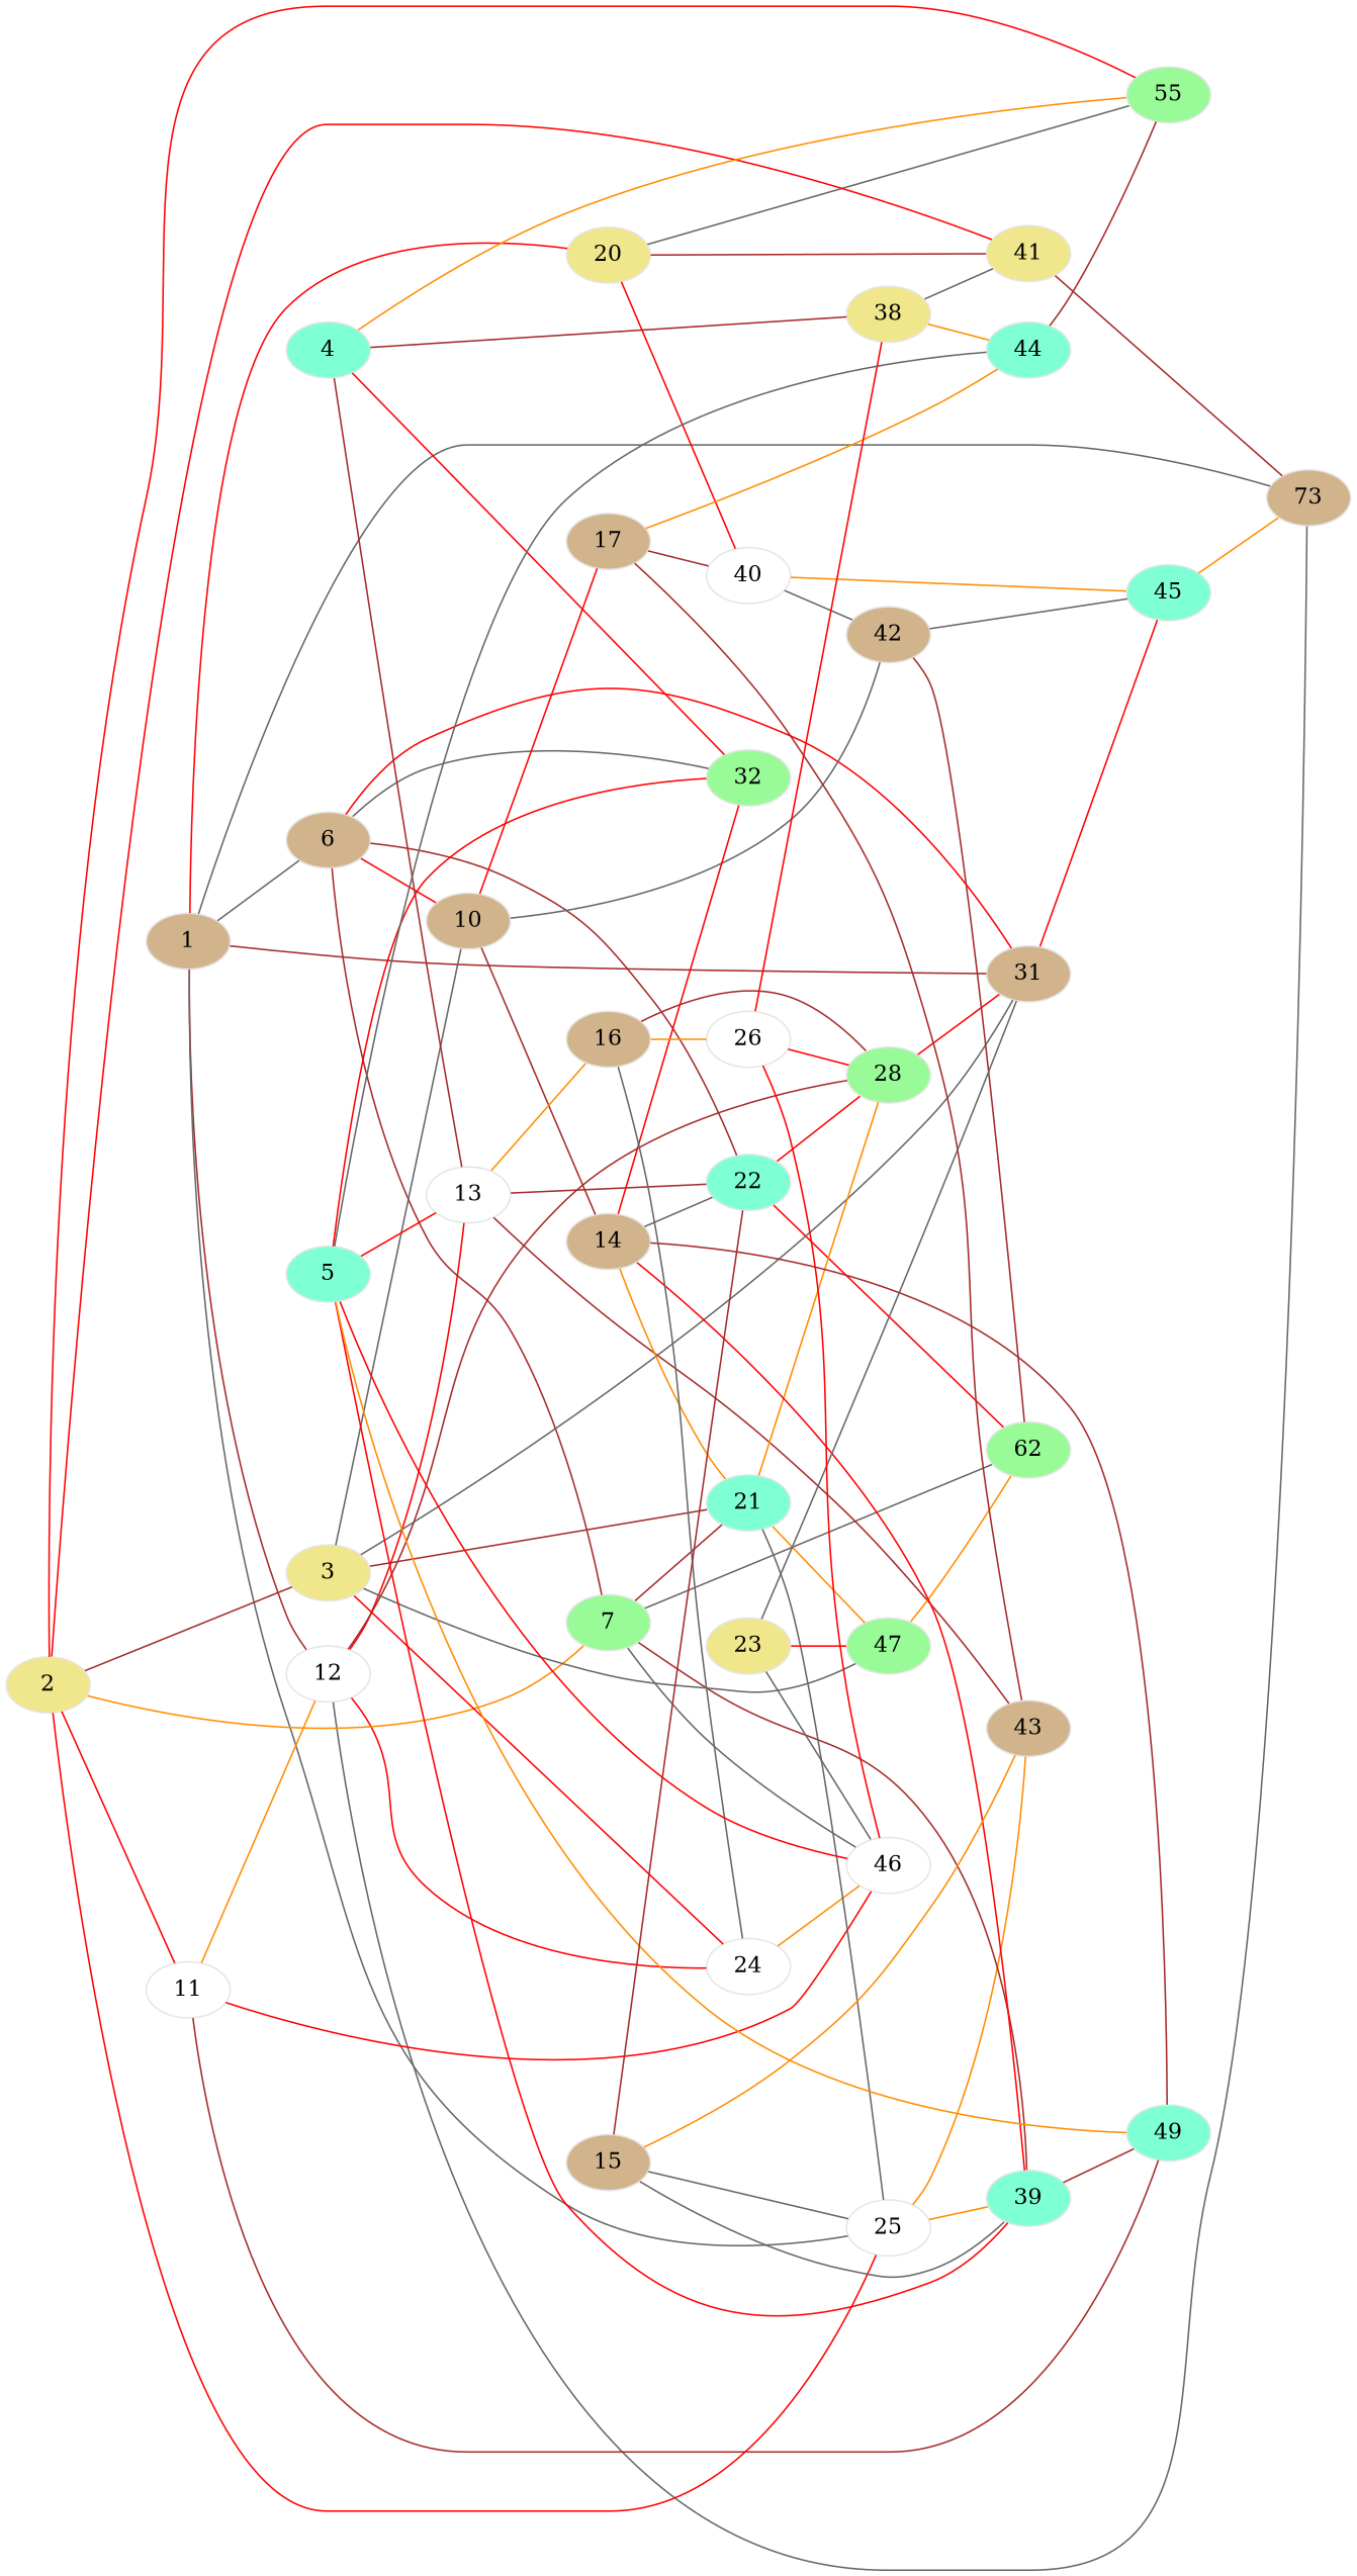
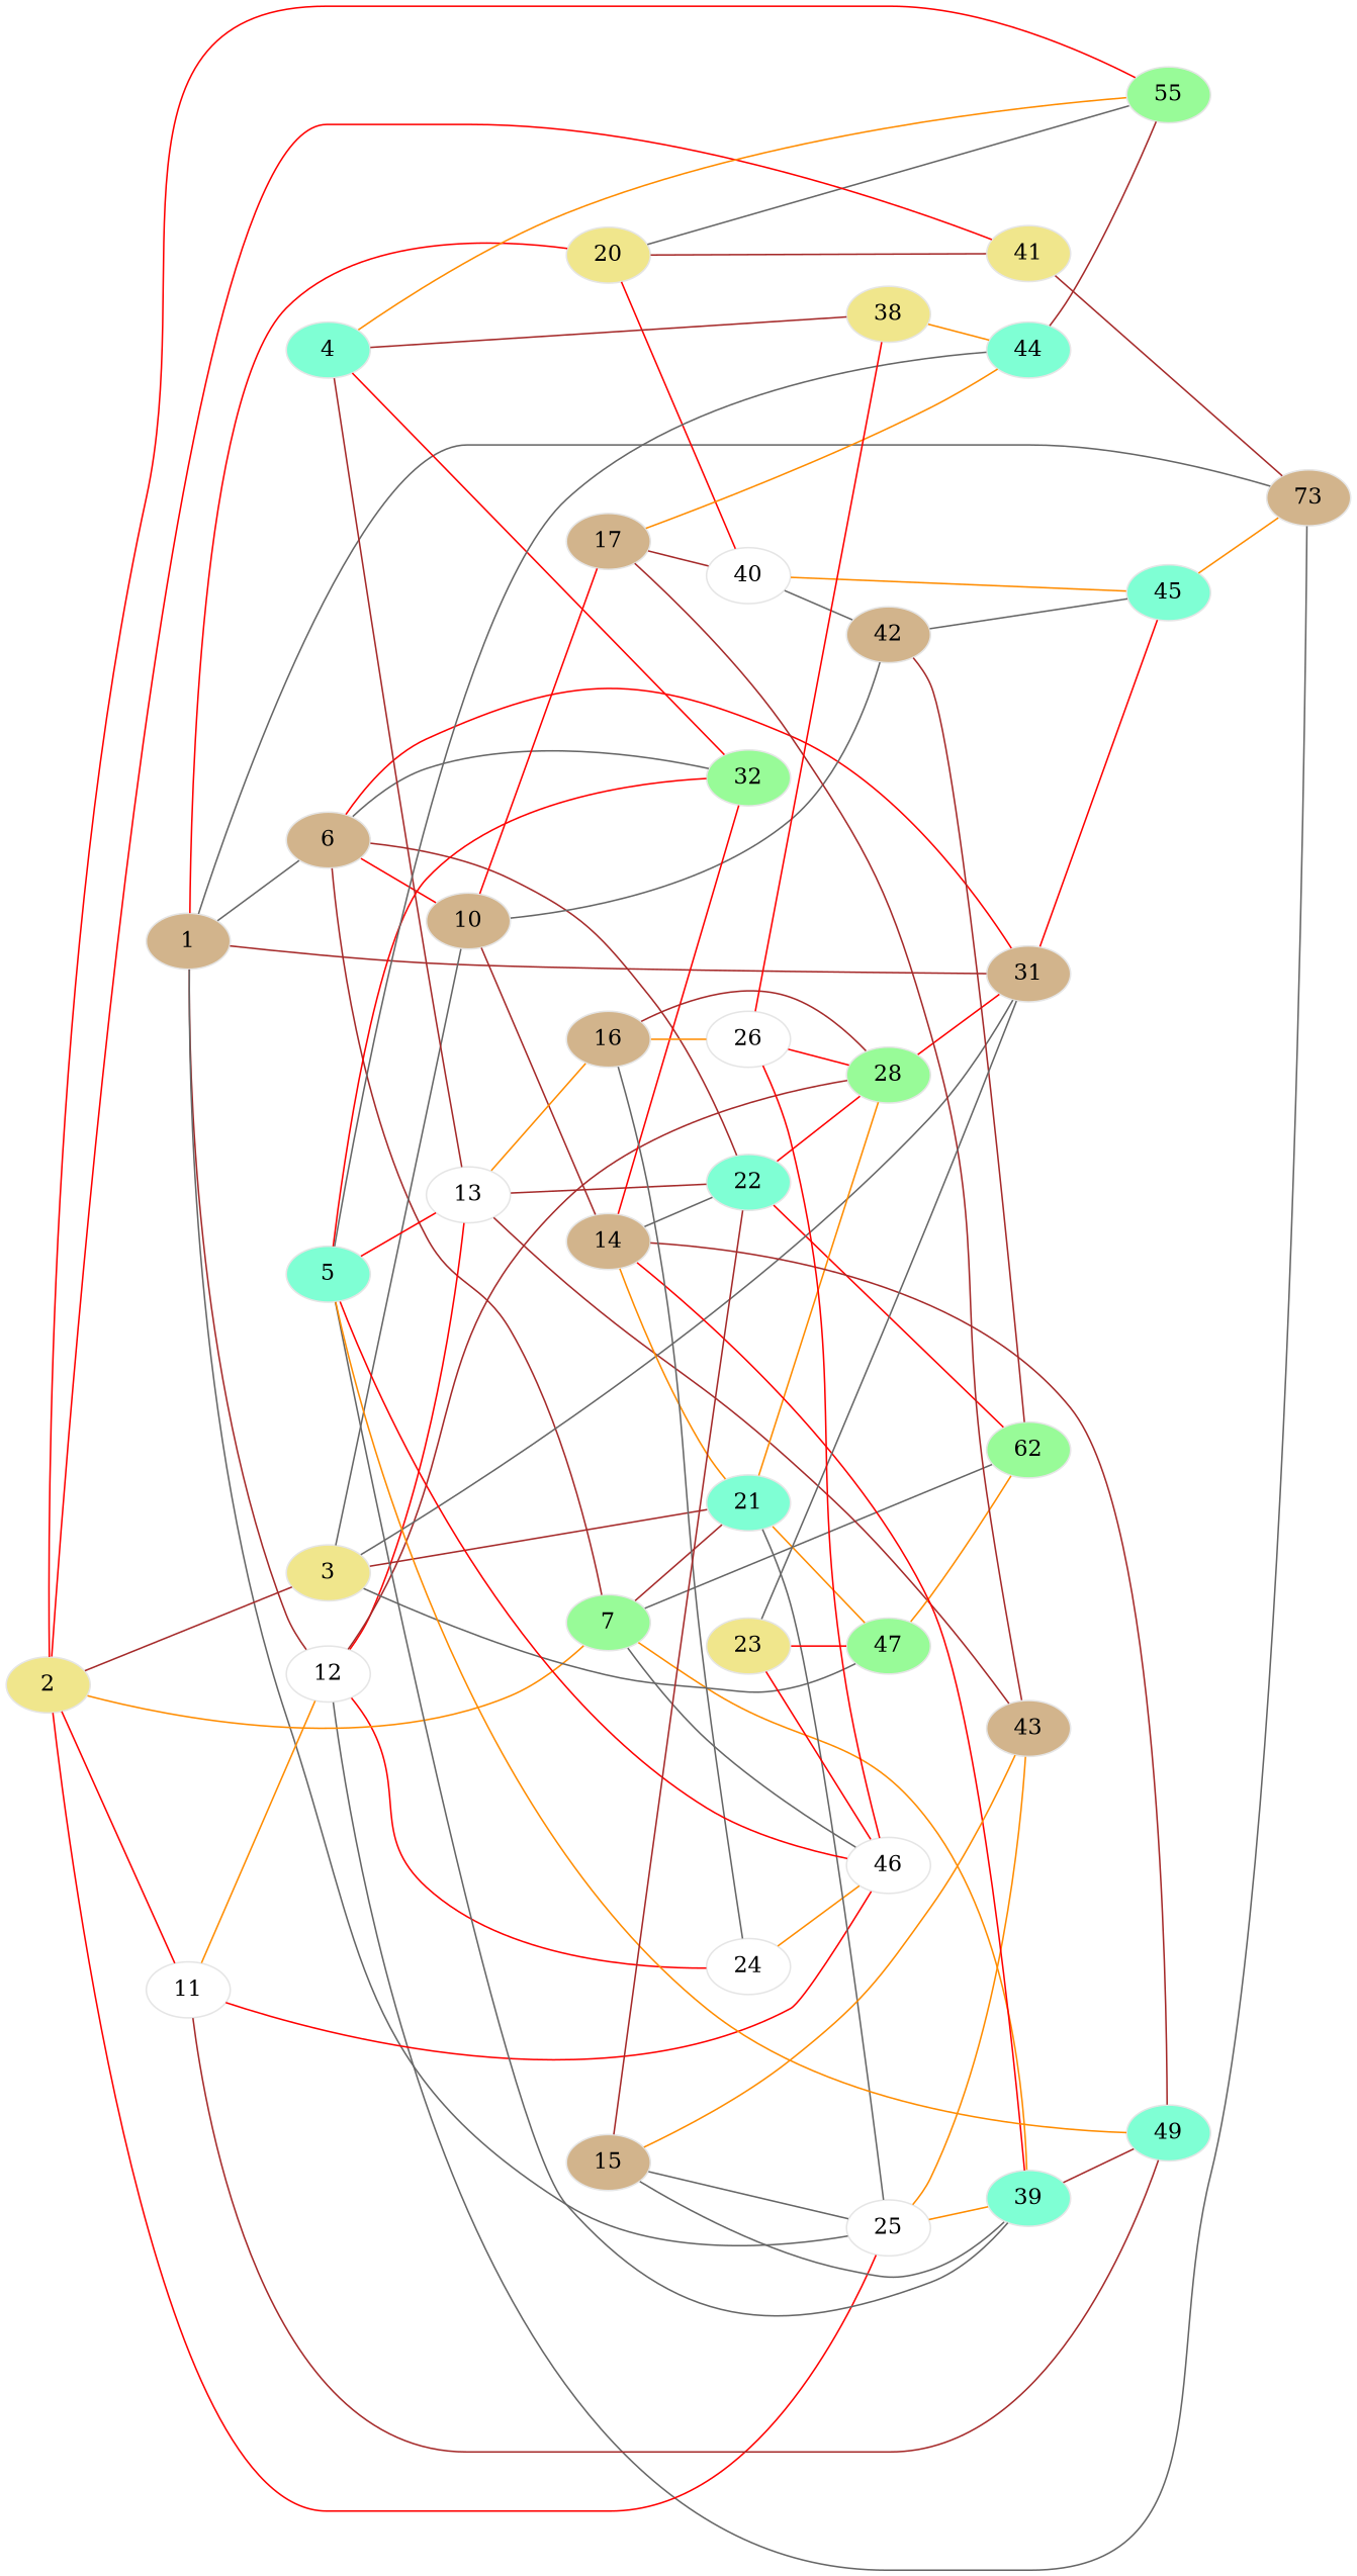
  graph {
    rankdir=LR
    node [color=gray90 fillcolor=tan style=filled]
    edge [color=red]
    1 [super="+9"]
    6 [super="+36"]
    12 [fillcolor=white super="+34"]
    20 [fillcolor=khaki]
    25 [fillcolor=white super="+29"]
    31 [super="+54"]
    n7 [label=73]
    7 [fillcolor=palegreen super="+19"]
    10 [super="+18"]
    32 [fillcolor=palegreen]
    22 [fillcolor=aquamarine super="+35"]
    24 [fillcolor=white]
    13 [fillcolor=white super="+27"]
    28 [fillcolor=palegreen super="+56"]
    41 [fillcolor=khaki]
    55 [fillcolor=palegreen]
    40 [fillcolor=white]
    39 [fillcolor=aquamarine super="+50"]
    43
    45 [fillcolor=aquamarine]
    2 [fillcolor=khaki super="+48"]
    3 [fillcolor=khaki super="+8"]
    11 [fillcolor=white]
    21 [fillcolor=aquamarine super="+30"]
    47 [fillcolor=palegreen]
    46 [fillcolor=white super="+51"]
    n27 [fillcolor=palegreen label=62]
    49 [fillcolor=aquamarine]
    14 [super="+37"]
    17
    42
    16
    4 [fillcolor=aquamarine]
    38 [fillcolor=khaki]
    44 [fillcolor=aquamarine]
    5 [fillcolor=aquamarine super="+33"]
    23 [fillcolor=khaki]
    26 [fillcolor=white]
    15
    1 -- 6 [color=gray40]
    1 -- 12 [color=brown]
    1 -- 20
    1 -- 25 [color=gray40]
    1 -- 31 [color=brown]
    1 -- n7 [color=gray40]
    6 -- 31
    6 -- 7 [color=brown]
    6 -- 10
    6 -- 32 [color=gray40]
    6 -- 22 [color=brown]
    12 -- n7 [color=gray40]
    12 -- 24
    12 -- 13
    12 -- 28 [color=brown]
    20 -- 41 [color=brown]
    20 -- 55 [color=gray40]
    20 -- 40
    25 -- 39 [color=darkorange]
    25 -- 43 [color=darkorange]
    31 -- 45
-   7 -- 39 [color=brown]
+   7 -- 39 [color=darkorange]
    7 -- 21 [color=brown]
    7 -- 46 [color=gray40]
    7 -- n27 [color=gray40]
    10 -- 14 [color=brown]
    10 -- 17
    10 -- 42 [color=gray40]
    22 -- 28
    22 -- n27
    24 -- 46 [color=darkorange]
    13 -- 22 [color=brown]
    13 -- 43 [color=brown]
    13 -- 16 [color=darkorange]
    28 -- 31
    41 -- n7 [color=brown]
    40 -- 45 [color=darkorange]
    40 -- 42 [color=gray40]
    39 -- 49 [color=brown]
    45 -- n7 [color=darkorange]
    2 -- 25
    2 -- 7 [color=darkorange]
    2 -- 41
    2 -- 55
    2 -- 3 [color=brown]
    2 -- 11
    3 -- 31 [color=gray40]
    3 -- 10 [color=gray40]
-   3 -- 24
    3 -- 21 [color=brown]
    3 -- 47 [color=gray40]
    11 -- 12 [color=darkorange]
    11 -- 46
    11 -- 49 [color=brown]
    21 -- 25 [color=gray40]
    21 -- 28 [color=darkorange]
    21 -- 47 [color=darkorange]
    47 -- n27 [color=darkorange]
    14 -- 32
    14 -- 22 [color=gray40]
    14 -- 39
    14 -- 21 [color=darkorange]
    14 -- 49 [color=brown]
    17 -- 40 [color=brown]
    17 -- 43 [color=brown]
    17 -- 44 [color=darkorange]
    42 -- 45 [color=gray40]
    42 -- n27 [color=brown]
    16 -- 24 [color=gray40]
    16 -- 28 [color=brown]
    16 -- 26 [color=darkorange]
    4 -- 32
    4 -- 13 [color=brown]
    4 -- 55 [color=darkorange]
    4 -- 38 [color=brown]
-   38 -- 41 [color=gray40]
    38 -- 44 [color=darkorange]
    44 -- 55 [color=brown]
    5 -- 32
    5 -- 13
-   5 -- 39
+   5 -- 39 [color=gray40]
    5 -- 46
    5 -- 49 [color=darkorange]
    5 -- 44 [color=gray40]
    23 -- 31 [color=gray40]
    23 -- 47
-   23 -- 46 [color=gray40]
+   23 -- 46
    26 -- 28
    26 -- 46
    26 -- 38
    15 -- 25 [color=gray40]
    15 -- 22 [color=brown]
    15 -- 39 [color=gray40]
    15 -- 43 [color=darkorange]
  }
